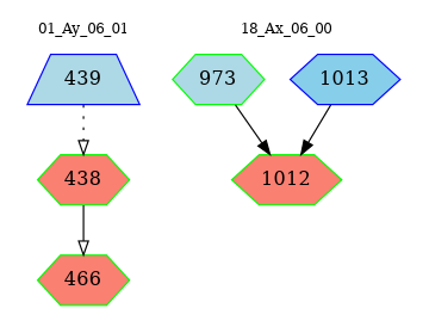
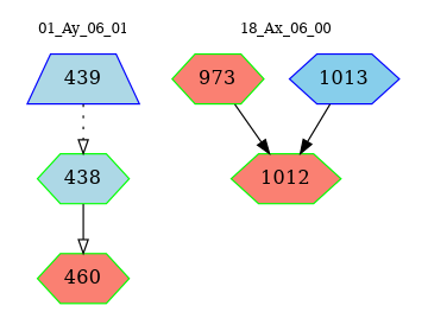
  digraph {
    node [color=green fillcolor=lightblue shape=hexagon style=filled]
    edge [arrowhead=onormal color=black style=solid]
    n1 [color=blue label=439 shape=trapezium]
-   n2 [fillcolor=salmon label=438]
-   n3 [fillcolor=salmon label=466]
+   n2 [label=438]
+   n3 [fillcolor=salmon label=460]
    n4 [color=blue fillcolor=skyblue label=1013]
-   n5 [label=973]
+   n5 [fillcolor=salmon label=973]
    n6 [fillcolor=salmon label=1012]
    subgraph cluster_1 {
      color=white
      fontsize=10
      label="01_Ay_06_01"
      n1
      n2
      n3
    }
    subgraph cluster_2 {
      color=white
      fontsize=10
      label="18_Ax_06_00"
      n4
      n5
      n6
    }
    n1 -> n2 [style=dotted]
    n2 -> n3
    n4 -> n6 [arrowhead=normal]
    n5 -> n6 [arrowhead=normal]
  }
